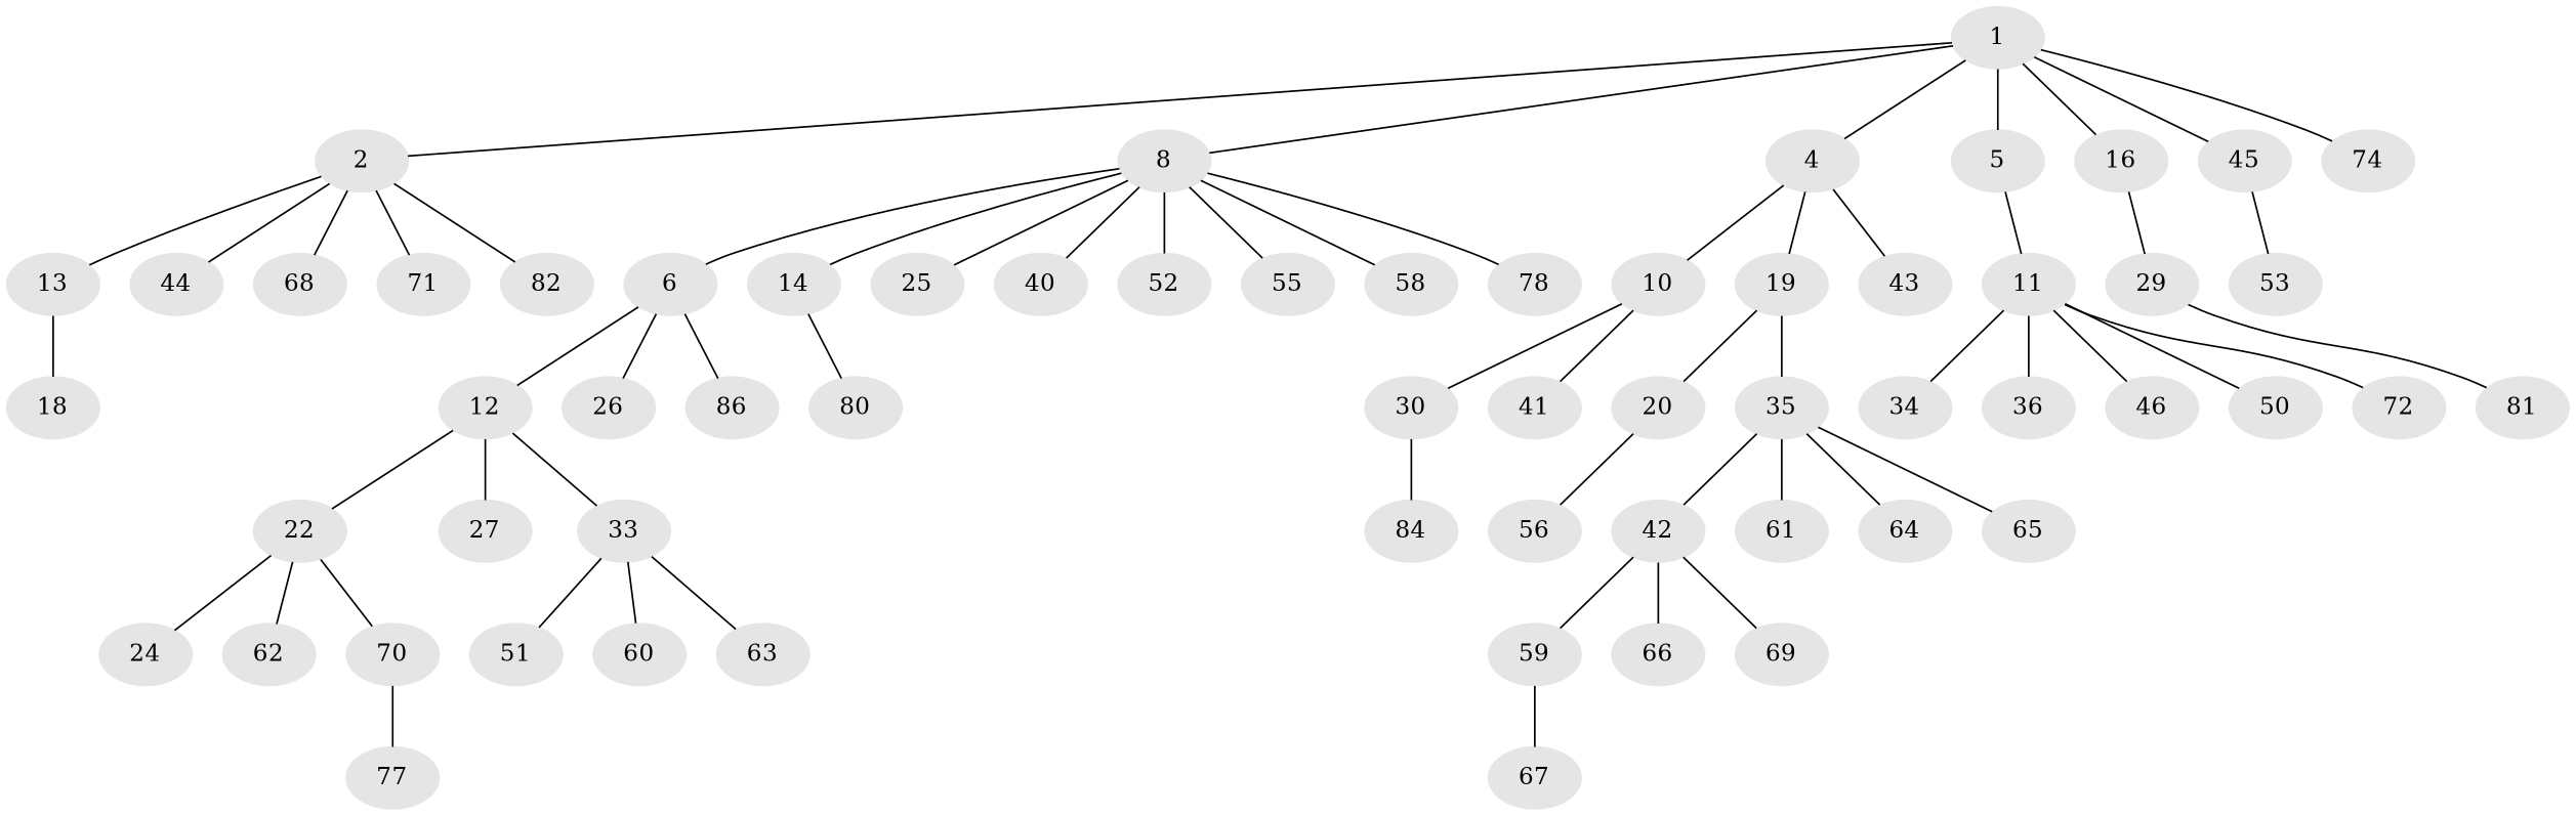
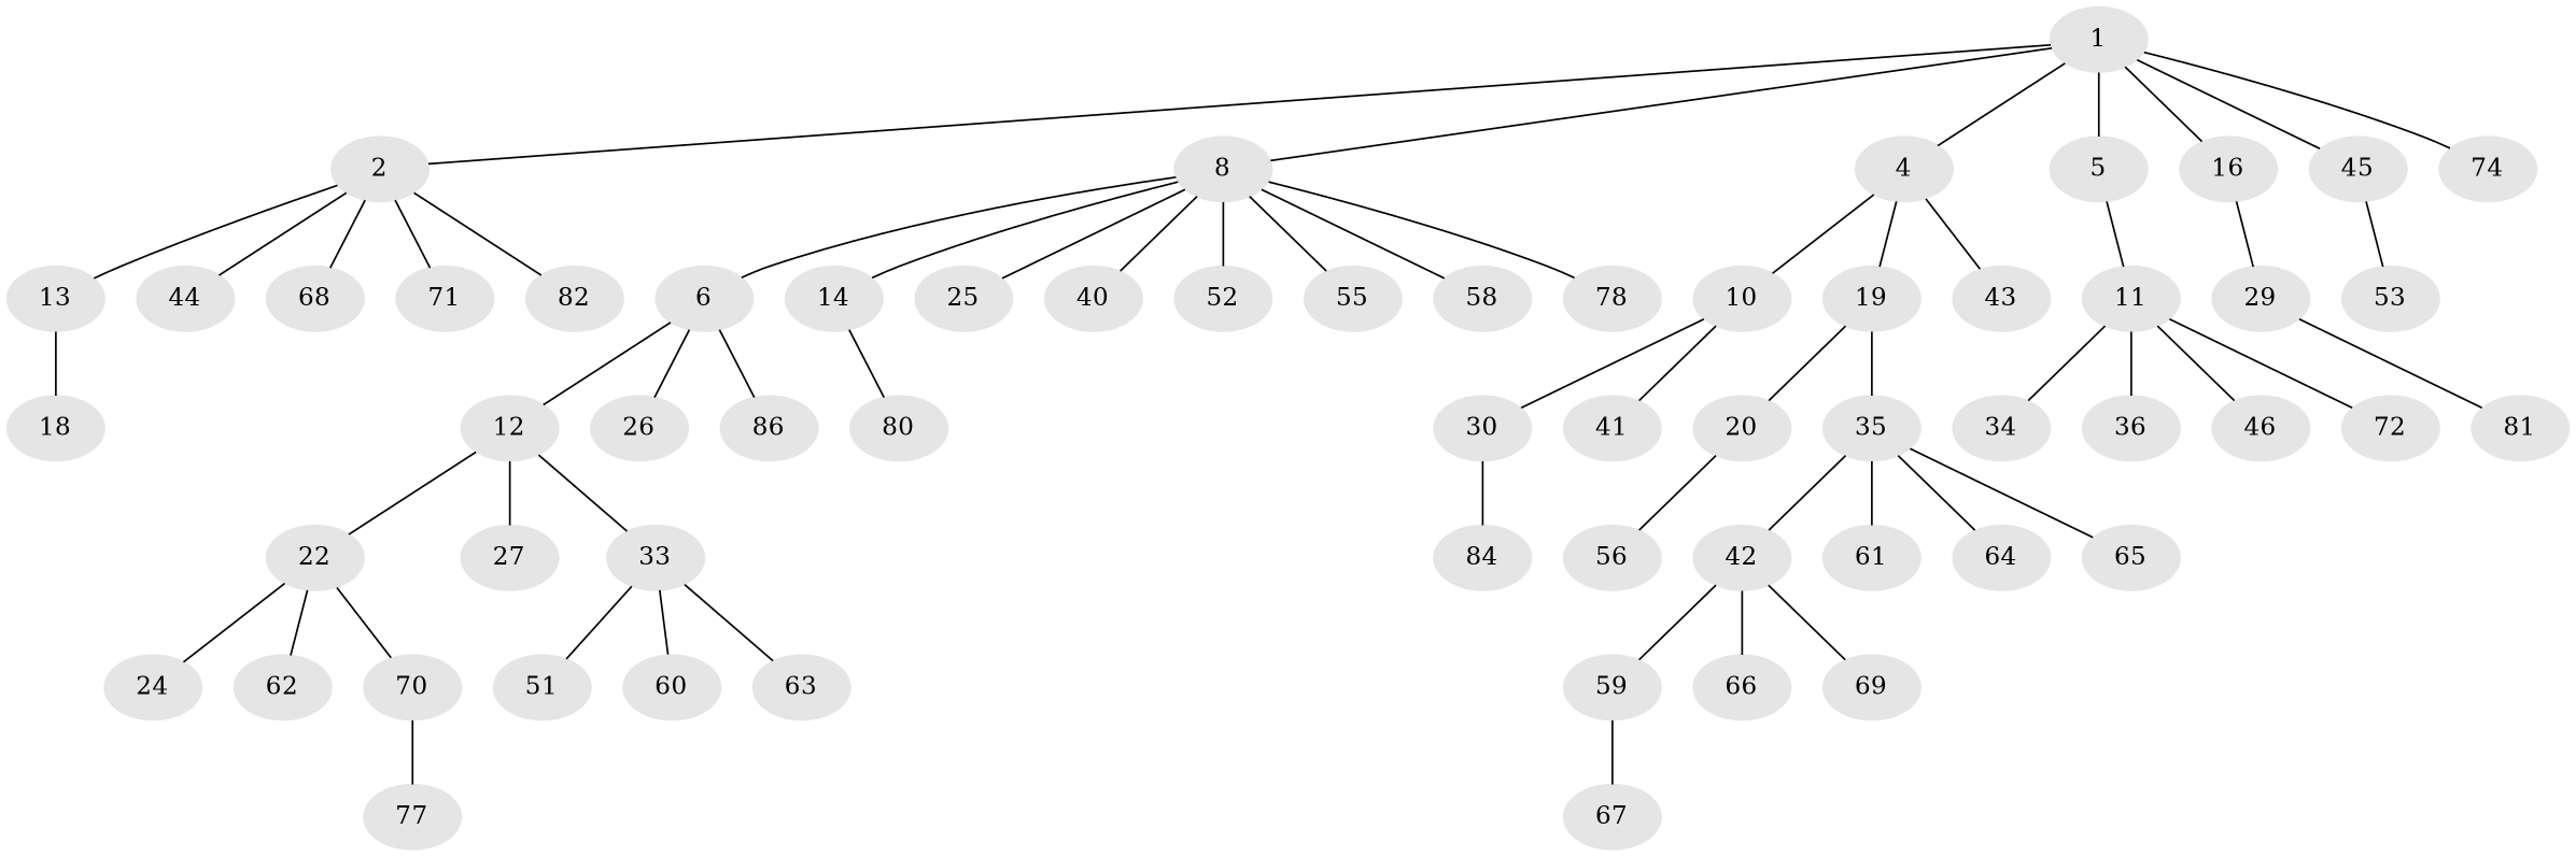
  graph {
    node [color=gray90 style=filled]
    1 [super="+32"]
    2 [super="+38"]
    n3 [label=8 super="+8"]
    4 [super="+7"]
    5 [super="+15"]
    16
    45 [super="+47"]
    74
    13 [super="+21"]
    44
    68
    71 [super="+83"]
    82
    6 [super="+9"]
    14 [super="+17"]
    25
    40
    52
    55
    58
    78 [super="+85"]
    10 [super="+28"]
    19
    43
    11 [super="+39"]
    29 [super="+76"]
    53
    18 [super="+73"]
    12 [super="+31"]
    26
    86
    80
    30
    41
    20 [super="+48"]
    35 [super="+37"]
    34
    36
    46 [super="+54"]
-   50
    72
    22 [super="+23"]
    27
    33 [super="+49"]
    84
    24
    62
    70
    51
    60
    63
    81
    56
    42 [super="+57"]
    61
    64
    65
    77
    59 [super="+79"]
    66
    69
    67
    1 -- 2
    1 -- n3
    1 -- 4
    1 -- 5
    1 -- 16
    1 -- 45
    1 -- 74
    2 -- 13
    2 -- 44
    2 -- 68
    2 -- 71
    2 -- 82
    n3 -- 6
    n3 -- 14
    n3 -- 25
    n3 -- 40
    n3 -- 52
    n3 -- 55
    n3 -- 58
    n3 -- 78
    4 -- 10
    4 -- 19
    4 -- 43
    5 -- 11
    16 -- 29
    45 -- 53
    13 -- 18
    6 -- 12
    6 -- 26
    6 -- 86
    14 -- 80
    10 -- 30
    10 -- 41
    19 -- 20
    19 -- 35
    11 -- 34
    11 -- 36
    11 -- 46
-   11 -- 50
    11 -- 72
    29 -- 81
    12 -- 22
    12 -- 27
    12 -- 33
    30 -- 84
    20 -- 56
    35 -- 42
    35 -- 61
    35 -- 64
    35 -- 65
    22 -- 24
    22 -- 62
    22 -- 70
    33 -- 51
    33 -- 60
    33 -- 63
    70 -- 77
    42 -- 59
    42 -- 66
    42 -- 69
    59 -- 67
  }
